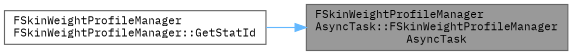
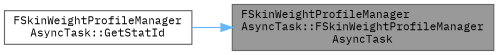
  digraph {
    rankdir=RL
    fontname="IBM Plex Mono"
    node [fontname="IBM Plex Mono" fontsize=10 shape=box style=filled]
    n1 [color=gray40 fillcolor=grey60 fontcolor=black height=0.2 label="FSkinWeightProfileManager\lAsyncTask::FSkinWeightProfileManager\lAsyncTask" width=0.4]
-   n2 [color=grey40 fillcolor=white height=0.2 label="FSkinWeightProfileManager\lFSkinWeightProfileManager::GetStatId" width=0.4]
+   n2 [color=grey40 fillcolor=white height=0.2 label="FSkinWeightProfileManager\lAsyncTask::GetStatId" width=0.4]
    n1 -> n2 [color=steelblue1 dir=back fontname="IBM Plex Mono" fontsize=10 labelfontname=Helvetica labelfontsize=10 style=solid]
  }
